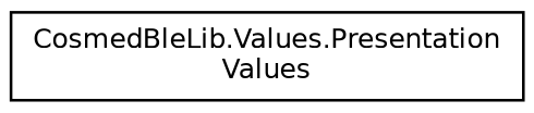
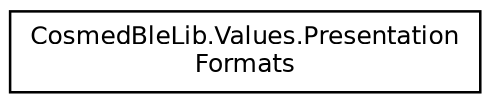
  digraph {
    rankdir=TB
-   n1 [color=black fillcolor=white fontname=Helvetica fontsize=10 height=0.2 label="CosmedBleLib.Values.Presentation\lValues" shape=record style=filled width=0.4]
+   n1 [color=black fillcolor=white fontname=Helvetica fontsize=10 height=0.2 label="CosmedBleLib.Values.Presentation\lFormats" shape=record style=filled width=0.4]
  }
